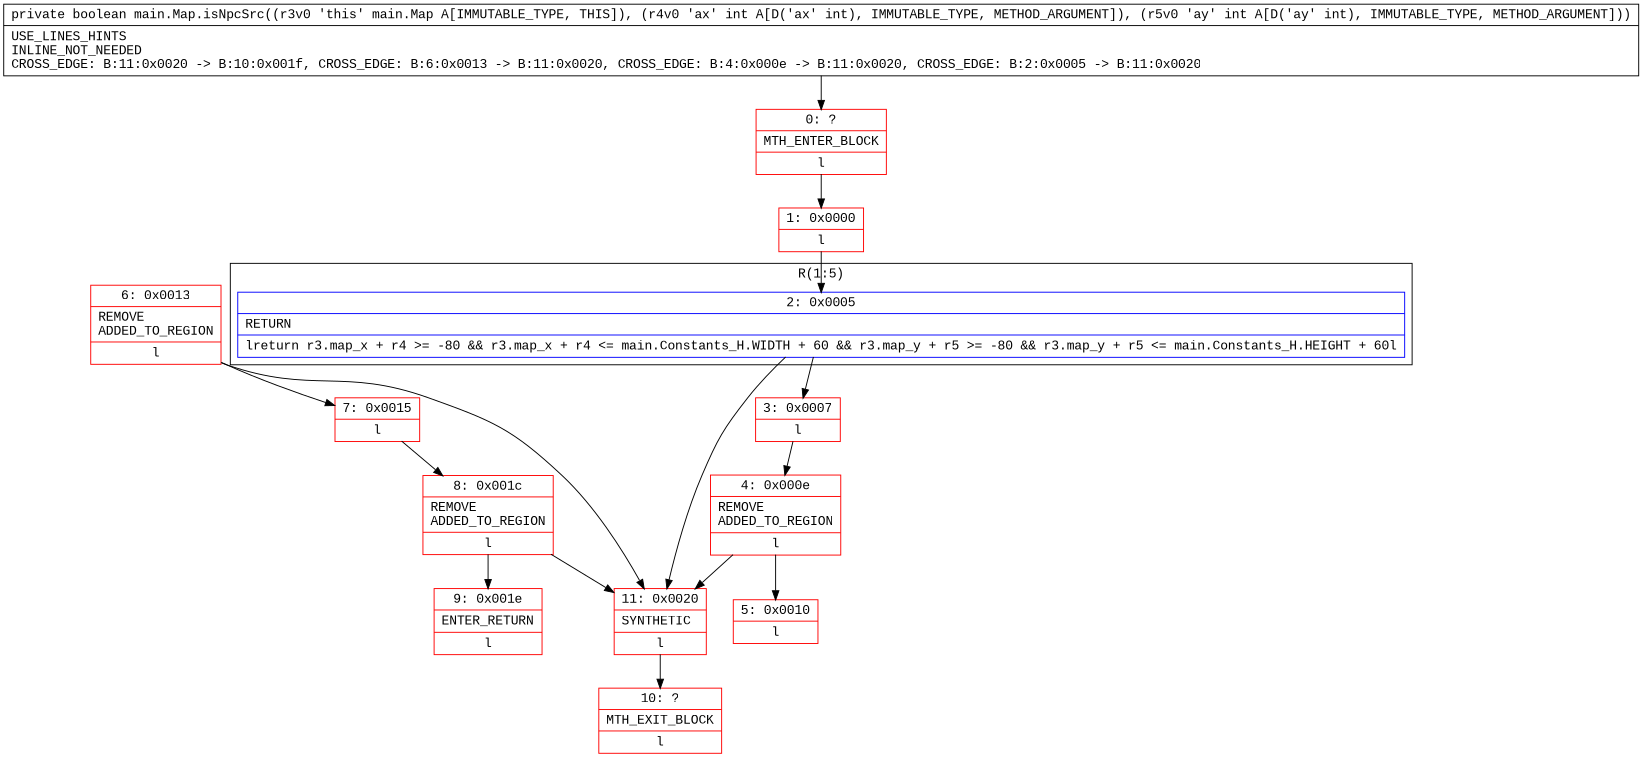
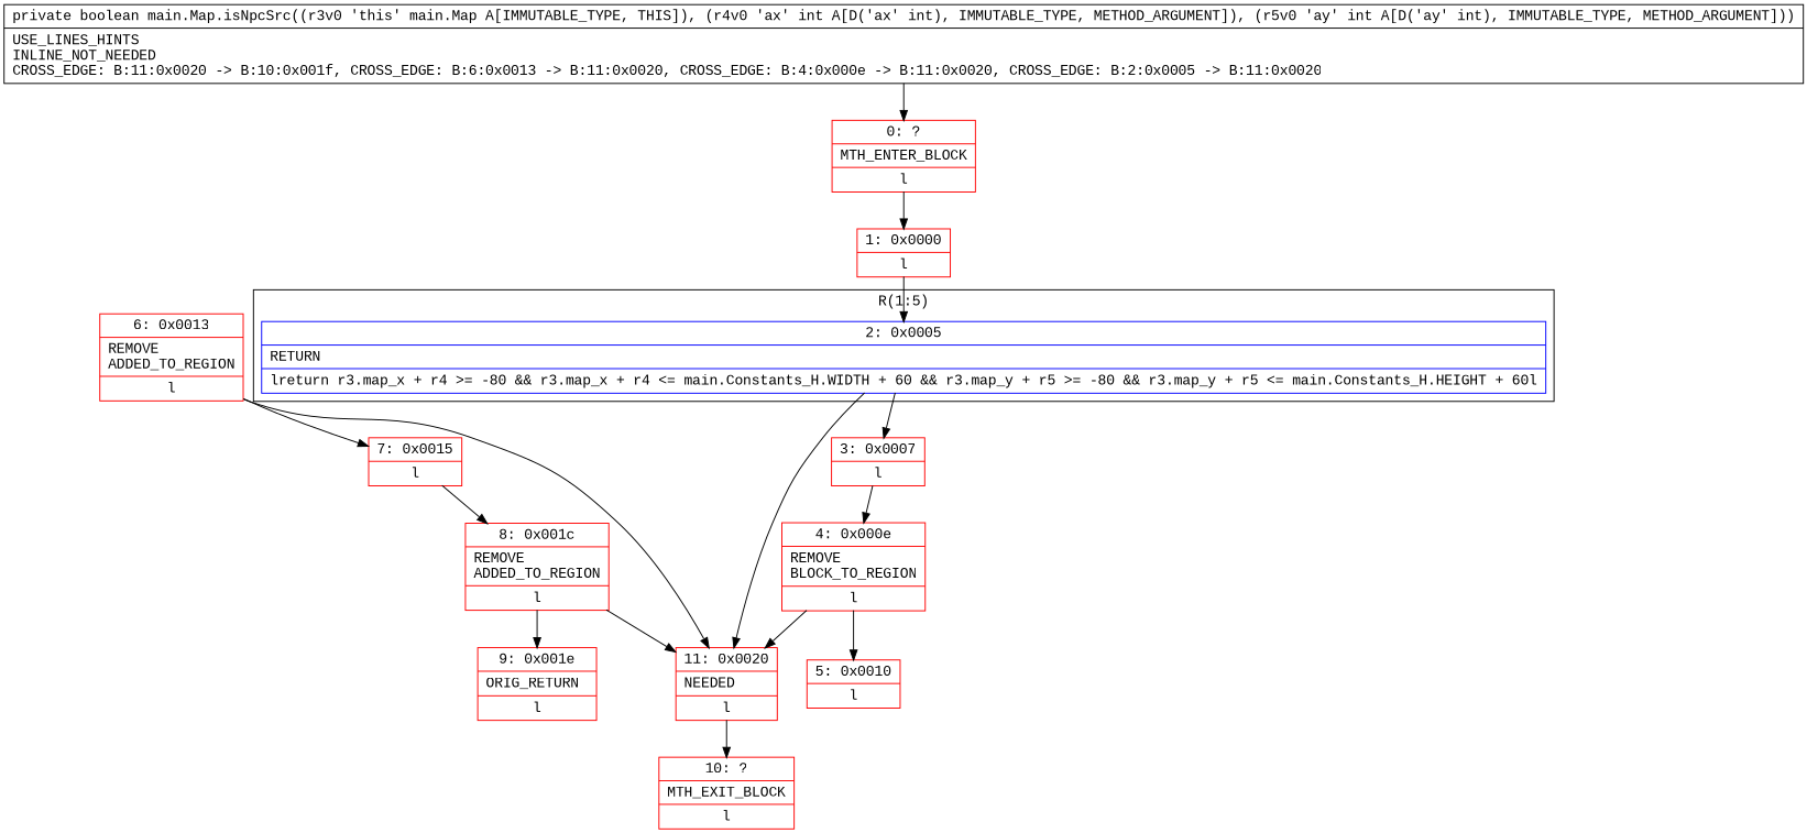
  digraph {
    fontname="Liberation Mono"
    node [color=red fontname="Liberation Mono" shape=record]
    edge [fontname="Liberation Mono"]
    n1 [color=blue label="{2\:\ 0x0005|RETURN\l|lreturn r3.map_x + r4 \>= \-80 && r3.map_x + r4 \<= main.Constants_H.WIDTH + 60 && r3.map_y + r5 \>= \-80 && r3.map_y + r5 \<= main.Constants_H.HEIGHT + 60l}"]
    n2 [label="{3\:\ 0x0007|l}"]
-   n3 [label="{11\:\ 0x0020|SYNTHETIC\l|l}"]
-   n4 [label="{4\:\ 0x000e|REMOVE\lADDED_TO_REGION\l|l}"]
+   n3 [label="{11\:\ 0x0020|NEEDED\l|l}"]
+   n4 [label="{4\:\ 0x000e|REMOVE\lBLOCK_TO_REGION\l|l}"]
    n5 [label="{10\:\ ?|MTH_EXIT_BLOCK\l|l}"]
    n6 [label="{0\:\ ?|MTH_ENTER_BLOCK\l|l}"]
    n7 [label="{1\:\ 0x0000|l}"]
    n8 [label="{5\:\ 0x0010|l}"]
    n9 [label="{6\:\ 0x0013|REMOVE\lADDED_TO_REGION\l|l}"]
    n10 [label="{7\:\ 0x0015|l}"]
    n11 [label="{8\:\ 0x001c|REMOVE\lADDED_TO_REGION\l|l}"]
-   n12 [label="{9\:\ 0x001e|ENTER_RETURN\l|l}"]
+   n12 [label="{9\:\ 0x001e|ORIG_RETURN\l|l}"]
    n13 [label="{private boolean main.Map.isNpcSrc((r3v0 'this' main.Map A[IMMUTABLE_TYPE, THIS]), (r4v0 'ax' int A[D('ax' int), IMMUTABLE_TYPE, METHOD_ARGUMENT]), (r5v0 'ay' int A[D('ay' int), IMMUTABLE_TYPE, METHOD_ARGUMENT]))  | USE_LINES_HINTS\lINLINE_NOT_NEEDED\lCROSS_EDGE: B:11:0x0020 \-\> B:10:0x001f, CROSS_EDGE: B:6:0x0013 \-\> B:11:0x0020, CROSS_EDGE: B:4:0x000e \-\> B:11:0x0020, CROSS_EDGE: B:2:0x0005 \-\> B:11:0x0020\l}" color=""]
    subgraph cluster_1 {
      label="R(1:5)"
      n1
    }
    n1 -> n2
    n1 -> n3
    n2 -> n4
    n3 -> n5
    n4 -> n3
    n4 -> n8
    n6 -> n7
    n7 -> n1
    n9 -> n3
    n9 -> n10
    n10 -> n11
    n11 -> n3
    n11 -> n12
    n13 -> n6
  }
